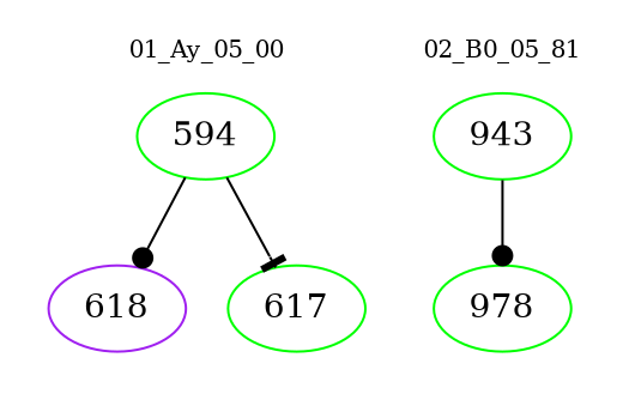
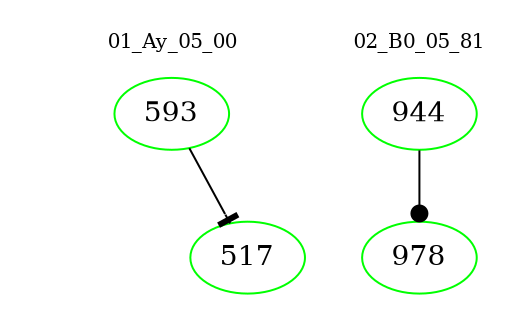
  digraph {
    node [color=green]
    edge [arrowhead=dot color=black]
-   n1 [label=594]
-   n2 [color=purple label=618]
-   n3 [label=617]
-   n4 [label=943]
+   n1 [label=593]
+   n3 [label=517]
+   n4 [label=944]
    n5 [label=978]
    subgraph cluster_1 {
      color=white
      fontsize=10
      label="01_Ay_05_00"
      n1
-     n2
      n3
    }
    subgraph cluster_2 {
      color=white
      fontsize=10
      label="02_B0_05_81"
      n4
      n5
    }
-   n1 -> n2
    n1 -> n3 [arrowhead=tee]
    n4 -> n5
  }
